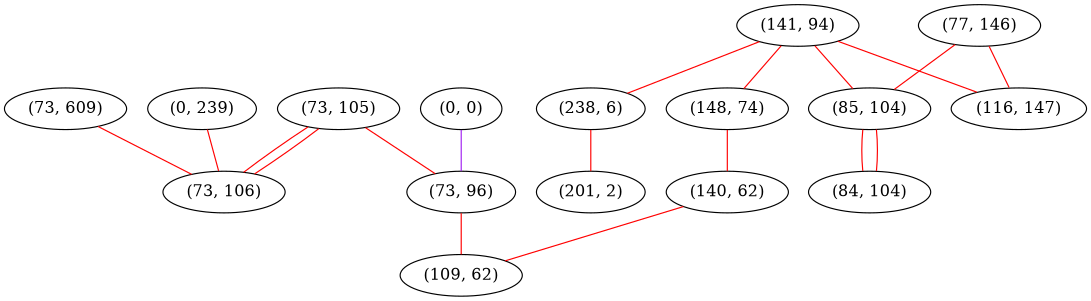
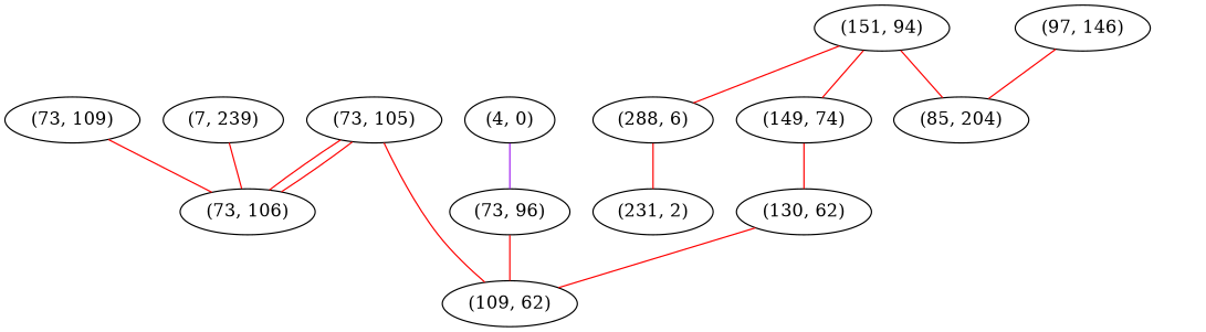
  graph {
    edge [color=red weight=1]
-   "(73, 109)" [label="(73, 609)"]
+   "(73, 109)"
    "(73, 106)"
-   "(151, 94)" [label="(141, 94)"]
-   "(85, 104)"
-   "(238, 6)"
-   "(149, 74)" [label="(148, 74)"]
-   "(116, 147)"
-   "(84, 104)"
-   "(231, 2)" [label="(201, 2)"]
-   "(140, 62)"
+   "(151, 94)"
+   "(85, 104)" [label="(85, 204)"]
+   "(238, 6)" [label="(288, 6)"]
+   "(149, 74)"
+   "(231, 2)"
+   "(140, 62)" [label="(130, 62)"]
    n11 [label="(73, 96)"]
-   "(0, 0)"
+   "(0, 0)" [label="(4, 0)"]
    "(109, 62)"
-   "(7, 239)" [label="(0, 239)"]
-   "(97, 146)" [label="(77, 146)"]
+   "(7, 239)"
+   "(97, 146)"
    "(73, 105)"
    "(73, 109)" -- "(73, 106)"
    "(151, 94)" -- "(85, 104)"
    "(151, 94)" -- "(238, 6)"
    "(151, 94)" -- "(149, 74)"
-   "(151, 94)" -- "(116, 147)"
-   "(85, 104)" -- "(84, 104)"
-   "(85, 104)" -- "(84, 104)"
    "(238, 6)" -- "(231, 2)"
    "(149, 74)" -- "(140, 62)"
    "(140, 62)" -- "(109, 62)"
    n11 -- "(109, 62)"
    "(0, 0)" -- n11 [color=purple weight=4]
    "(7, 239)" -- "(73, 106)"
    "(97, 146)" -- "(85, 104)"
-   "(97, 146)" -- "(116, 147)"
    "(73, 105)" -- "(73, 106)"
    "(73, 105)" -- "(73, 106)"
-   "(73, 105)" -- n11
+   "(73, 105)" -- "(109, 62)"
  }
